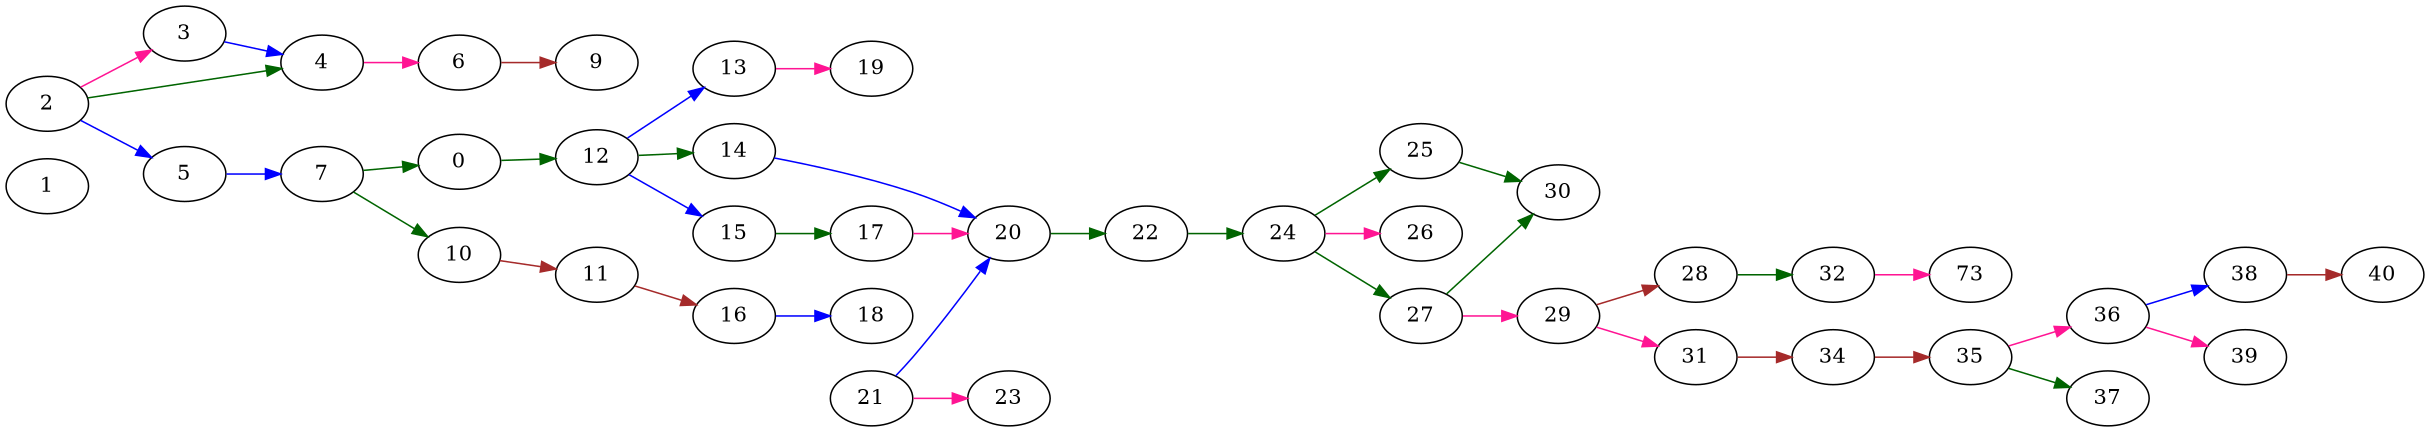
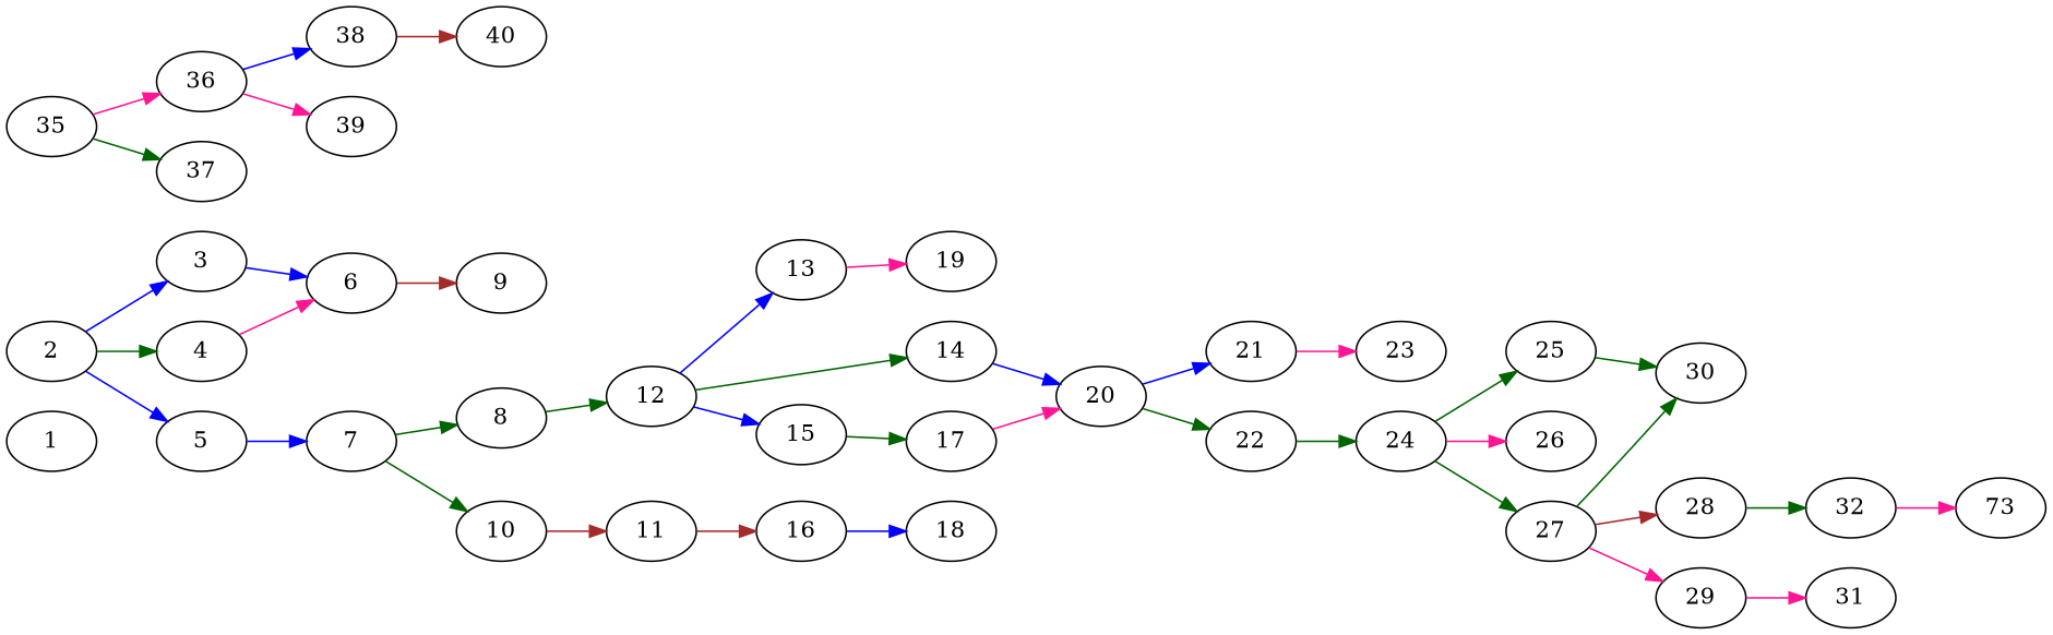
  digraph {
    rankdir=LR
    node [alpha=0.04]
    edge [color=darkgreen]
    1 [expect_size=8903680]
    2 [alpha=0.09 expect_size=9421824]
    3 [alpha=0.10 expect_size=25433088]
    4 [alpha=0.03 expect_size=37813248]
    5 [alpha=0.17 expect_size=5554176]
    6 [expect_size=23980032]
    7 [expect_size=21773312]
    9 [expect_size=21653504]
-   8 [alpha=0.15 expect_size=31063040 label=0]
+   8 [alpha=0.15 expect_size=31063040]
    10 [alpha=0.08 expect_size=26975232]
    12 [alpha=0.00 expect_size=43226112]
    11 [expect_size=34767872]
    13 [alpha=0.16 expect_size=18159616]
    14 [expect_size=41725952]
    15 [alpha=0.16 expect_size=48410624]
    16 [alpha=0.03 expect_size=41945088]
    19 [alpha=0.03 expect_size=48462848]
    20 [alpha=0.20 expect_size=11080704]
    17 [expect_size=50854912]
    18 [alpha=0.11 expect_size=12863488]
    21 [alpha=0.19 expect_size=29782016]
    22 [alpha=0.19 expect_size=40236032]
    23 [alpha=0.08 expect_size=41282560]
    24 [alpha=0.11 expect_size=31187968]
    25 [alpha=0.14 expect_size=40017920]
    26 [alpha=0.05 expect_size=31623168]
    27 [alpha=0.03 expect_size=39246848]
    30 [alpha=0.13 expect_size=33097728]
    28 [alpha=0.12 expect_size=48785408]
    29 [alpha=0.08 expect_size=27013120]
    32 [expect_size=29018112]
    31 [alpha=0.10 expect_size=32544768]
    n33 [alpha=0.03 expect_size=26695680 label=73]
-   34 [alpha=0.18 expect_size=45768704]
    35 [alpha=0.11 expect_size=24435712]
    36 [alpha=0.19 expect_size=10195968]
    37 [alpha=0.07 expect_size=21785600]
    38 [alpha=0.18 expect_size=28550144]
    39 [alpha=0.07 expect_size=9122816]
    40 [alpha=0.19 expect_size=27103232]
-   2 -> 3 [color=deeppink]
+   2 -> 3 [color=blue]
    2 -> 4
    2 -> 5 [color=blue]
-   3 -> 4 [color=blue]
+   3 -> 6 [color=blue]
    4 -> 6 [color=deeppink]
    5 -> 7 [color=blue]
    6 -> 9 [color=brown]
    7 -> 8
    7 -> 10
    8 -> 12
    10 -> 11 [color=brown]
    12 -> 13 [color=blue]
    12 -> 14
    12 -> 15 [color=blue]
    11 -> 16 [color=brown]
    13 -> 19 [color=deeppink]
    14 -> 20 [color=blue]
    15 -> 17
    16 -> 18 [color=blue]
-   21 -> 20 [color=blue]
+   20 -> 21 [color=blue]
    20 -> 22
    17 -> 20 [color=deeppink]
    21 -> 23 [color=deeppink]
    22 -> 24
    24 -> 25
    24 -> 26 [color=deeppink]
    24 -> 27
    25 -> 30
    27 -> 30
-   29 -> 28 [color=brown]
+   27 -> 28 [color=brown]
    27 -> 29 [color=deeppink]
    28 -> 32
    29 -> 31 [color=deeppink]
    32 -> n33 [color=deeppink]
-   31 -> 34 [color=brown]
-   34 -> 35 [color=brown]
    35 -> 36 [color=deeppink]
    35 -> 37
    36 -> 38 [color=blue]
    36 -> 39 [color=deeppink]
    38 -> 40 [color=brown]
  }
